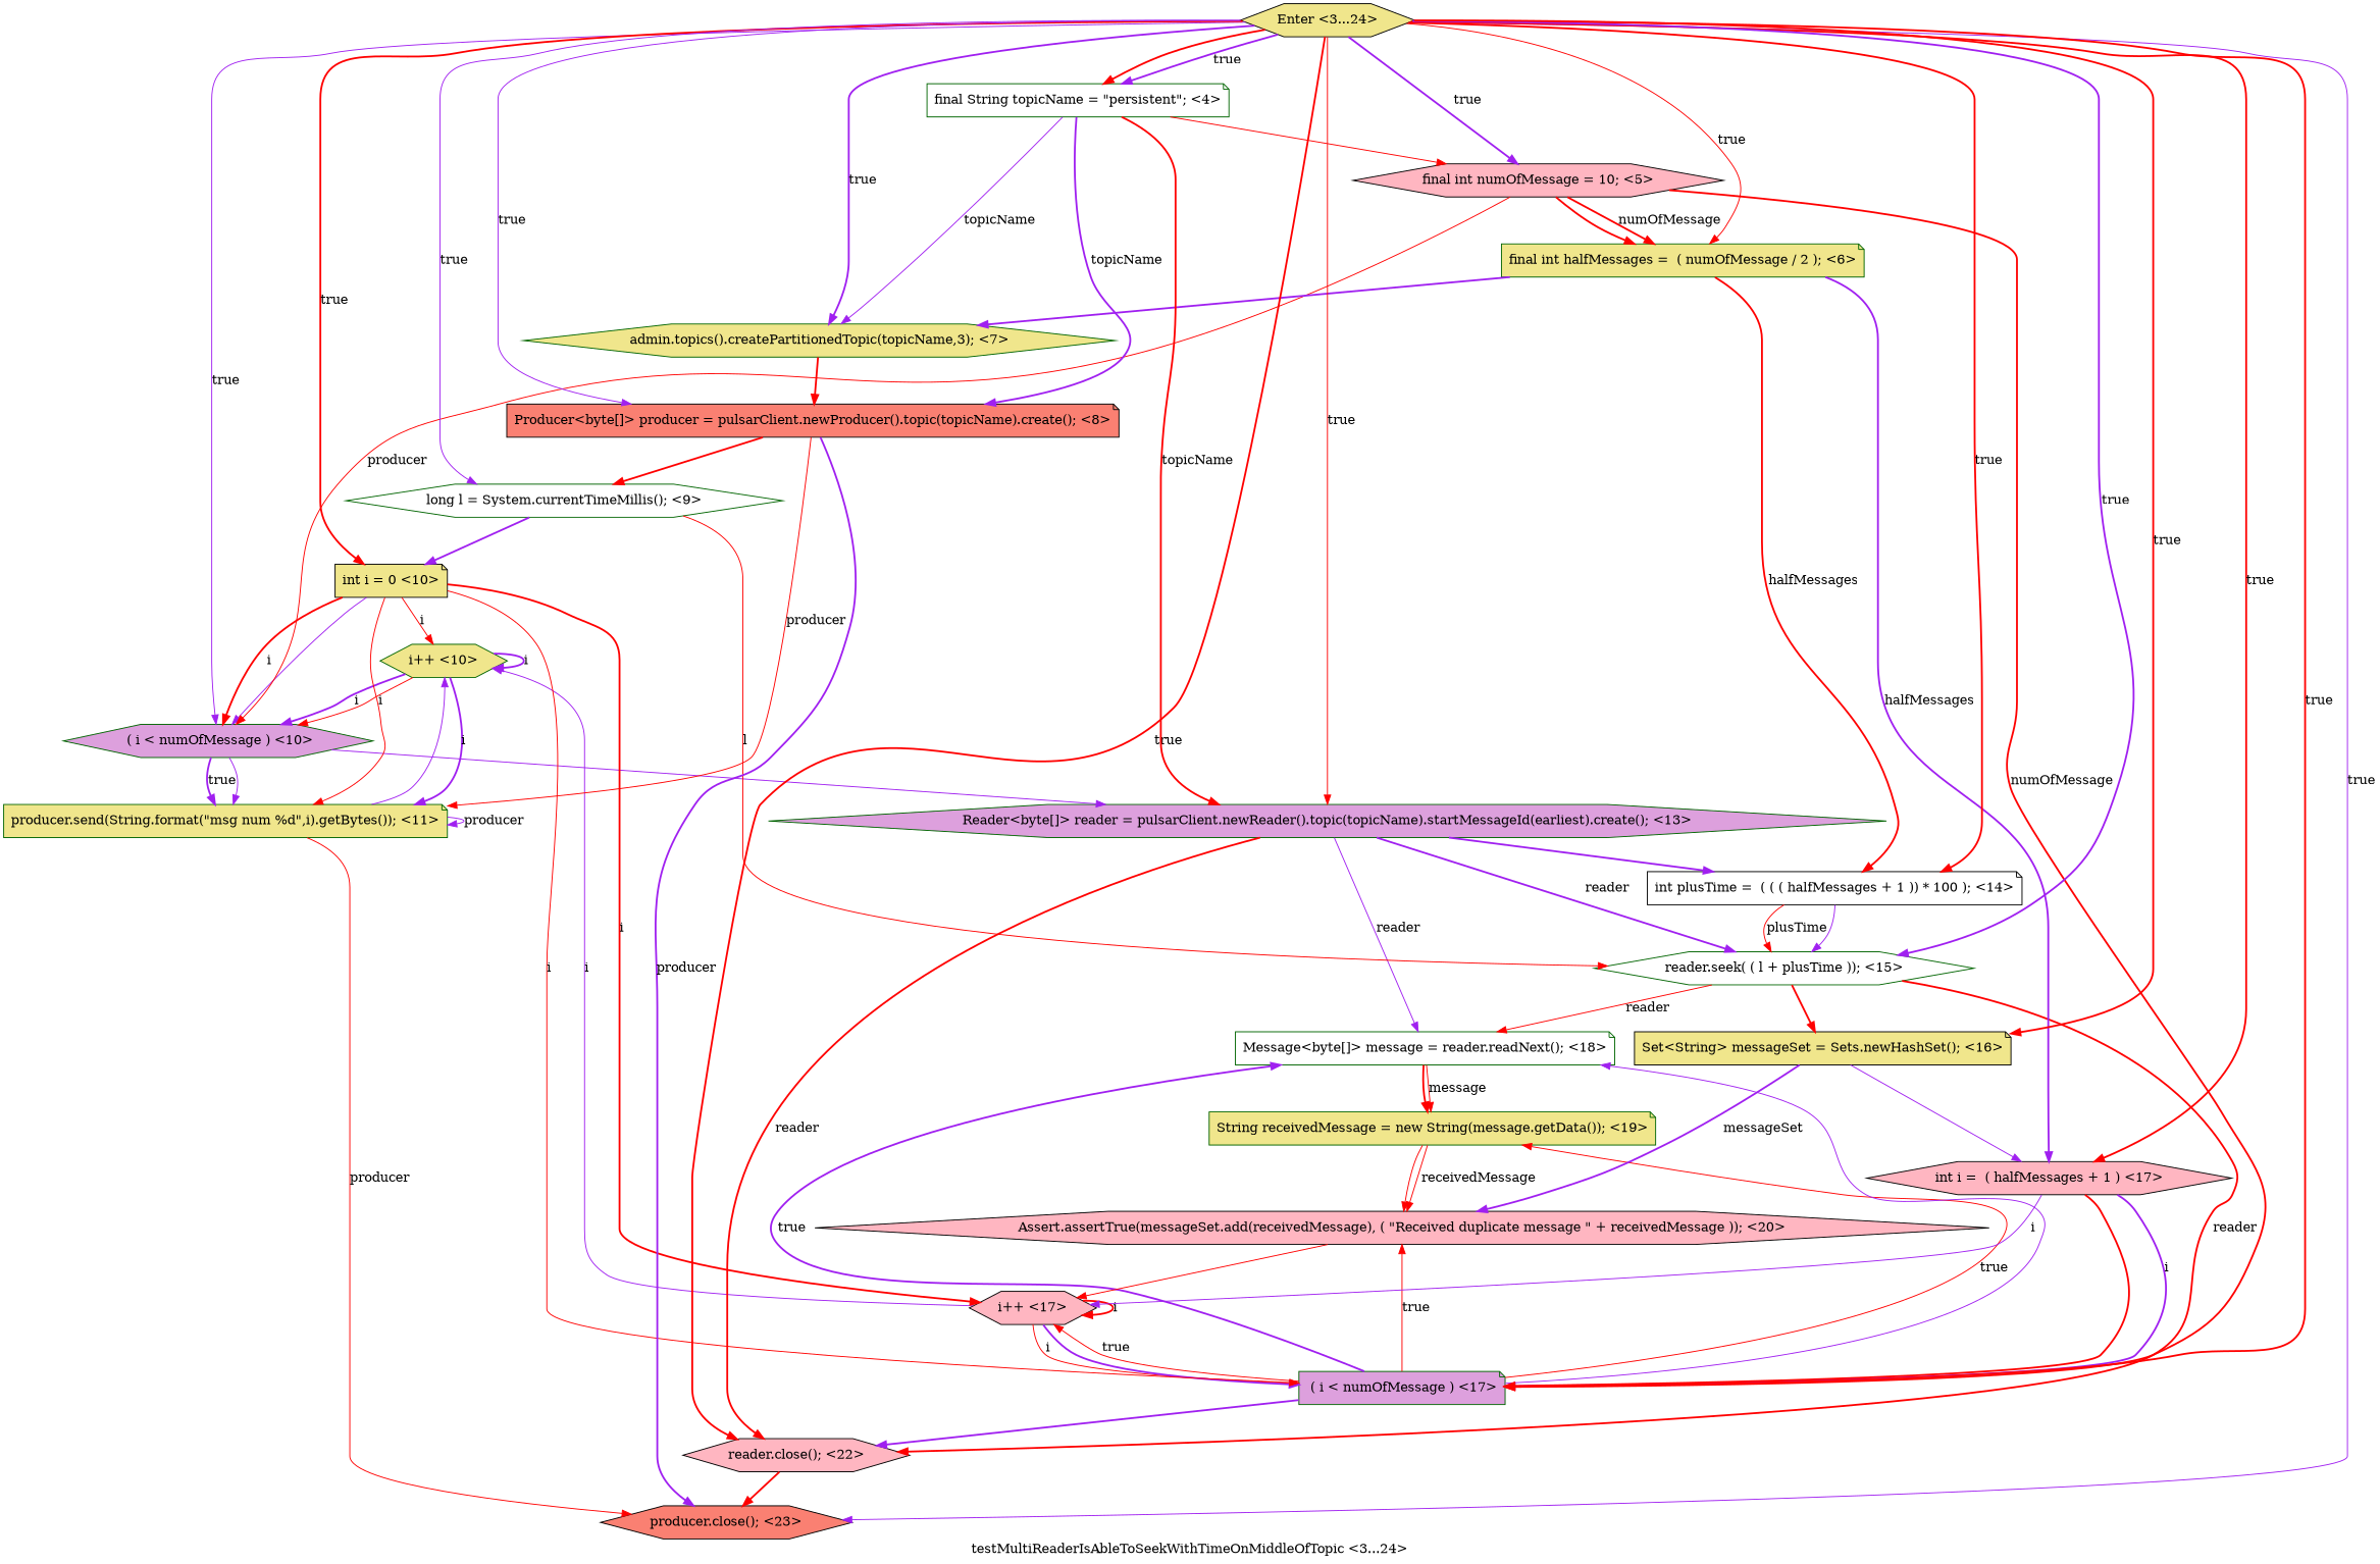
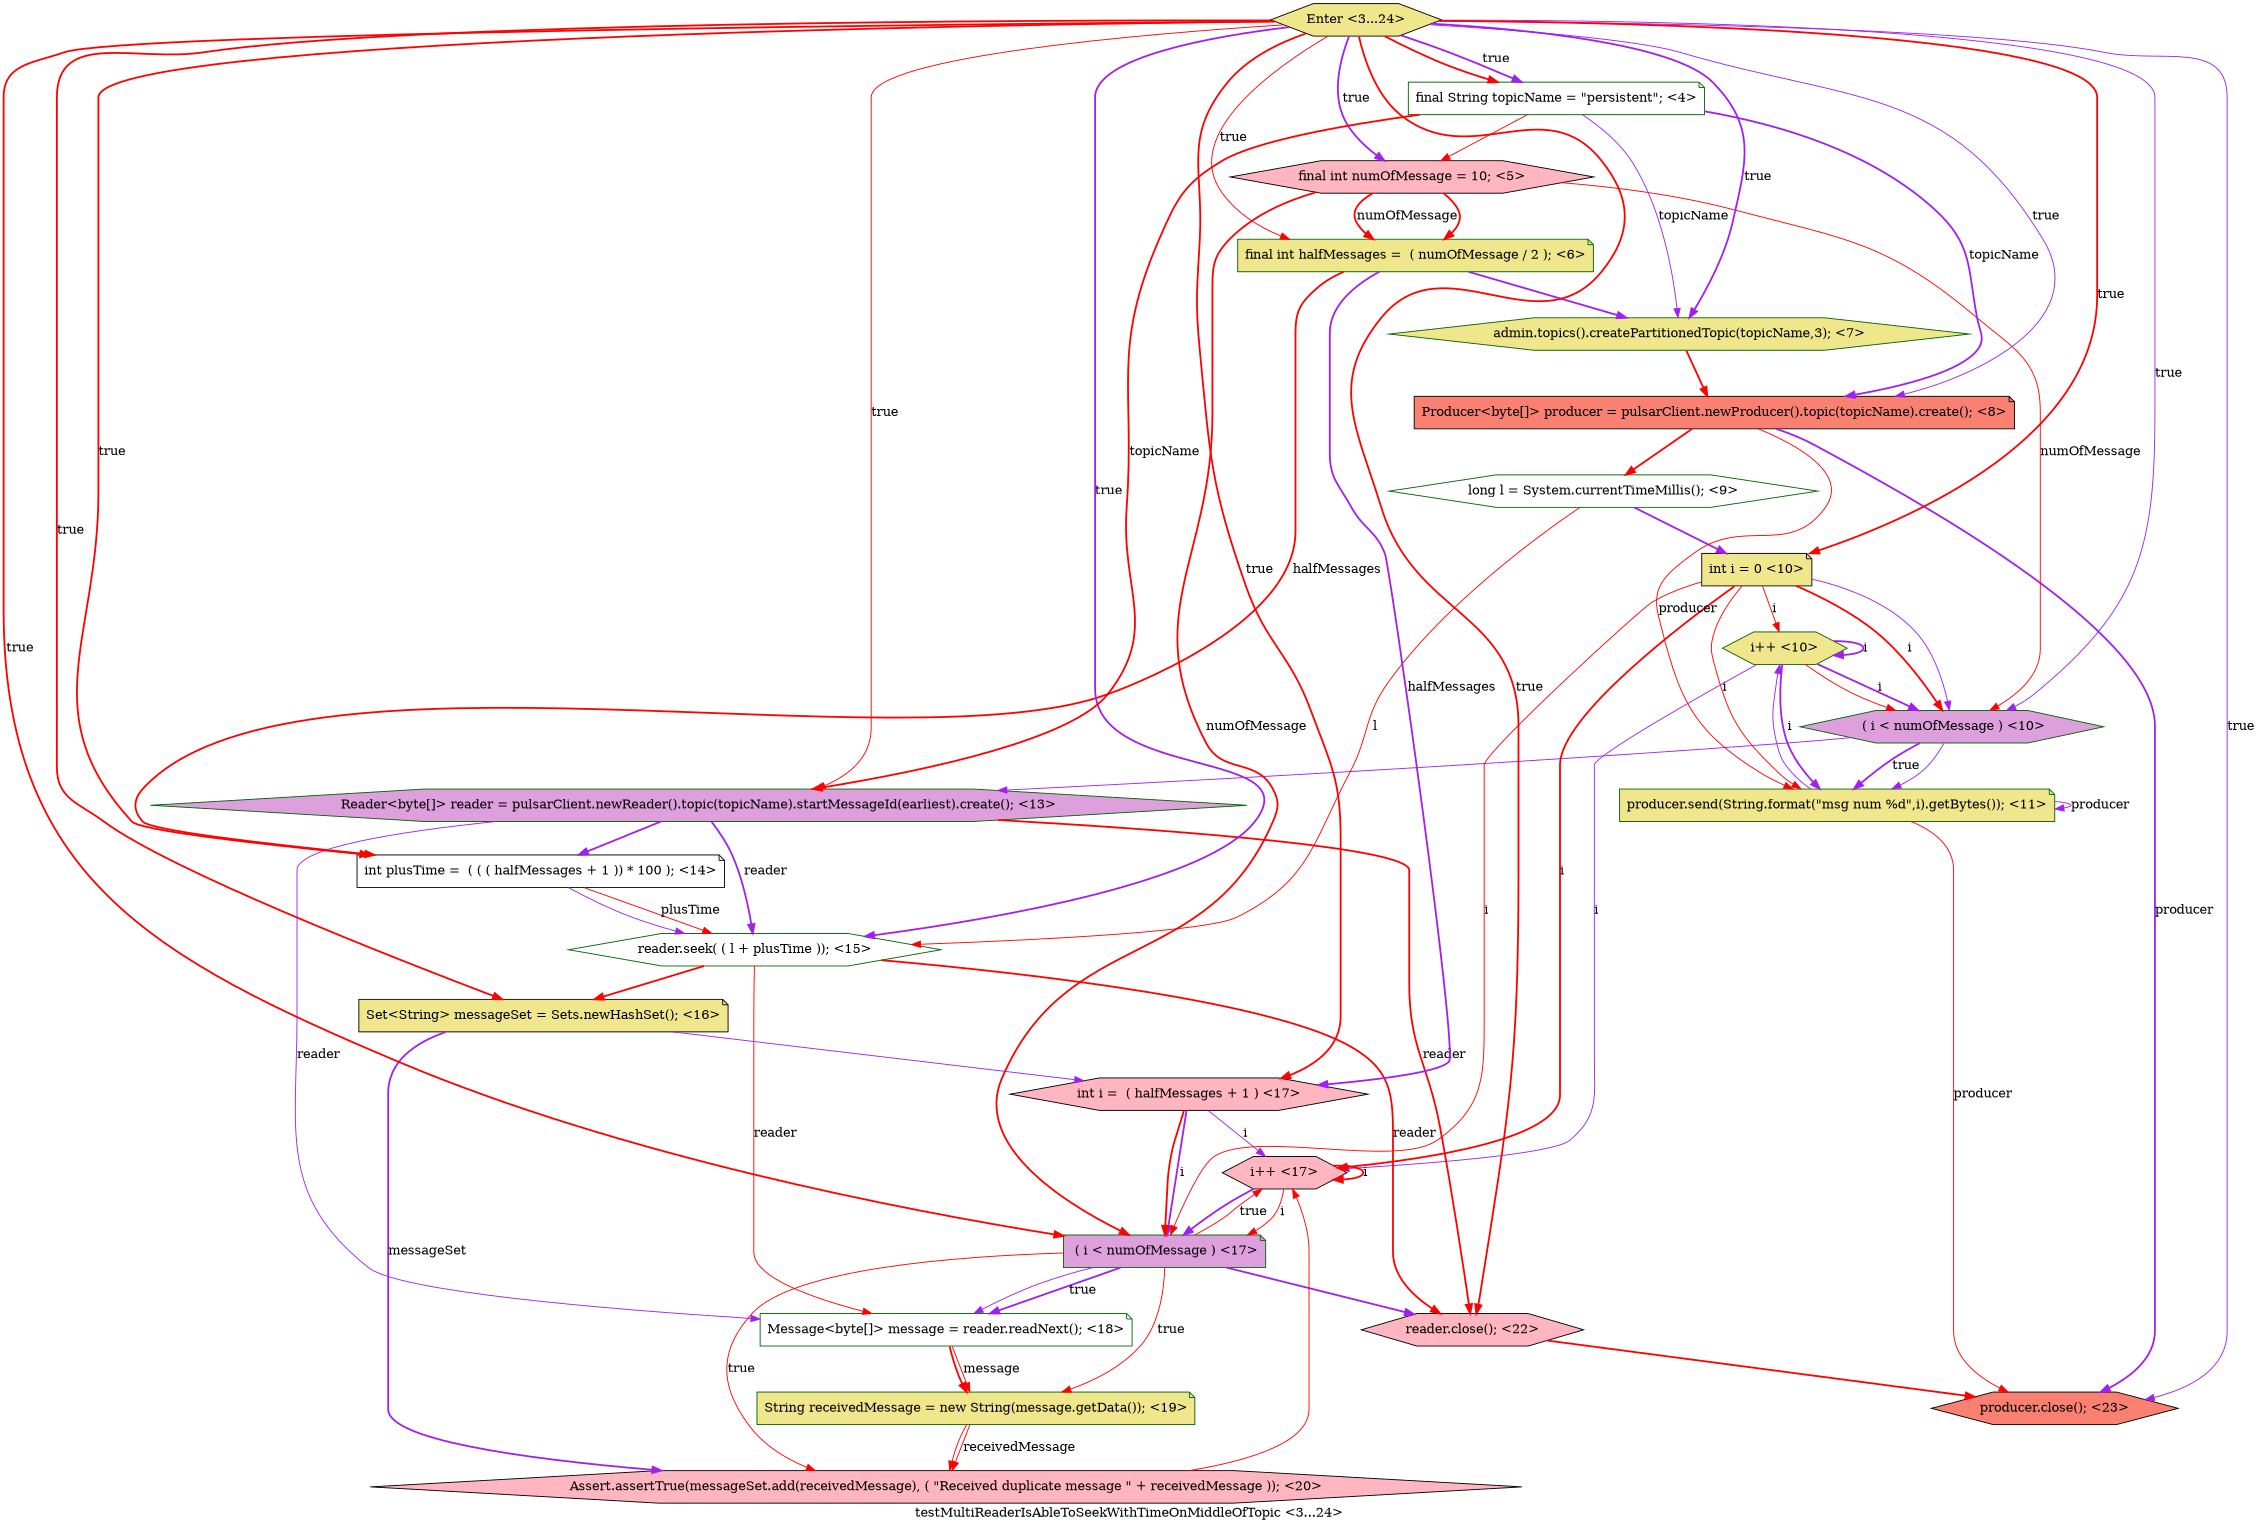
  digraph {
    label="testMultiReaderIsAbleToSeekWithTimeOnMiddleOfTopic <3...24>"
    node [color=darkgreen fillcolor=khaki shape=hexagon style=filled]
    edge [color=red style=bold]
    n1 [label="i++ <10>"]
    n2 [label="producer.send(String.format(\"msg num %d\",i).getBytes()); <11>" shape=note]
    n3 [color=black fillcolor=lightpink label="i++ <17>"]
    n4 [fillcolor=plum label=" ( i < numOfMessage ) <10>"]
    n5 [color=black fillcolor=salmon label="producer.close(); <23>"]
    n6 [fillcolor=plum label=" ( i < numOfMessage ) <17>" shape=note]
    n7 [color=black fillcolor=lightpink label="Assert.assertTrue(messageSet.add(receivedMessage), ( \"Received duplicate message \" + receivedMessage )); <20>"]
    n8 [label="String receivedMessage = new String(message.getData()); <19>" shape=note]
    n9 [fillcolor=white label="Message<byte[]> message = reader.readNext(); <18>" shape=note]
    n10 [color=black fillcolor=lightpink label="reader.close(); <22>"]
    n11 [fillcolor=plum label="Reader<byte[]> reader = pulsarClient.newReader().topic(topicName).startMessageId(earliest).create(); <13>"]
    n12 [color=black fillcolor=lightpink label="int i =  ( halfMessages + 1 ) <17>"]
    n13 [color=black label="int i = 0 <10>" shape=note]
    n14 [color=black fillcolor=white label="int plusTime =  ( ( ( halfMessages + 1 )) * 100 ); <14>" shape=note]
    n15 [fillcolor=white label="reader.seek( ( l + plusTime )); <15>"]
    n16 [color=black label="Set<String> messageSet = Sets.newHashSet(); <16>" shape=note]
    n17 [fillcolor=white label="long l = System.currentTimeMillis(); <9>"]
    n18 [label="admin.topics().createPartitionedTopic(topicName,3); <7>"]
    n19 [color=black fillcolor=salmon label="Producer<byte[]> producer = pulsarClient.newProducer().topic(topicName).create(); <8>" shape=note]
    n20 [color=black fillcolor=lightpink label="final int numOfMessage = 10; <5>"]
    n21 [label="final int halfMessages =  ( numOfMessage / 2 ); <6>" shape=note]
    n22 [color=black label="Enter <3...24>"]
    n23 [fillcolor=white label="final String topicName = \"persistent\"; <4>" shape=note]
    n1 -> n1 [color=purple label=i]
    n1 -> n2 [color=purple label=i]
-   n3 -> n1 [color=purple label=i style=solid]
+   n1 -> n3 [color=purple label=i style=solid]
    n1 -> n4 [color=purple label=i]
    n1 -> n4 [style=solid]
    n2 -> n1 [color=purple style=solid]
    n2 -> n2 [color=purple label=producer style=solid]
    n2 -> n5 [label=producer style=solid]
    n3 -> n3 [label=i]
    n3 -> n6 [label=i style=solid]
    n3 -> n6 [color=purple]
    n4 -> n2 [color=purple label=true]
    n4 -> n2 [color=purple style=solid]
    n4 -> n11 [color=purple style=solid]
    n6 -> n3 [label=true style=solid]
    n6 -> n7 [label=true style=solid]
    n6 -> n8 [label=true style=solid]
    n6 -> n9 [color=purple label=true]
    n6 -> n9 [color=purple style=solid]
    n6 -> n10 [color=purple]
    n7 -> n3 [style=solid]
    n8 -> n7 [label=receivedMessage style=solid]
    n8 -> n7 [style=solid]
    n9 -> n8 [label=message style=solid]
    n9 -> n8
    n10 -> n5
    n11 -> n9 [color=purple label=reader style=solid]
    n11 -> n10 [label=reader]
    n11 -> n14 [color=purple]
    n11 -> n15 [color=purple label=reader]
    n12 -> n3 [color=purple label=i style=solid]
    n12 -> n6 [color=purple label=i]
    n12 -> n6
    n13 -> n1 [label=i style=solid]
    n13 -> n2 [label=i style=solid]
    n13 -> n3 [label=i]
    n13 -> n4 [label=i]
    n13 -> n4 [color=purple style=solid]
    n13 -> n6 [label=i style=solid]
    n14 -> n15 [label=plusTime style=solid]
    n14 -> n15 [color=purple style=solid]
    n15 -> n9 [label=reader style=solid]
    n15 -> n10 [label=reader]
    n15 -> n16
    n16 -> n7 [color=purple label=messageSet]
    n16 -> n12 [color=purple style=solid]
    n17 -> n13 [color=purple]
    n17 -> n15 [label=l style=solid]
    n18 -> n19
    n19 -> n2 [label=producer style=solid]
    n19 -> n5 [color=purple label=producer]
    n19 -> n17
-   n20 -> n4 [label=producer style=solid]
+   n20 -> n4 [label=numOfMessage style=solid]
    n20 -> n6 [label=numOfMessage]
    n20 -> n21 [label=numOfMessage]
    n20 -> n21
    n21 -> n12 [color=purple label=halfMessages]
    n21 -> n14 [label=halfMessages]
    n21 -> n18 [color=purple]
    n22 -> n4 [color=purple label=true style=solid]
    n22 -> n5 [color=purple label=true style=solid]
    n22 -> n6 [label=true]
    n22 -> n10 [label=true]
    n22 -> n11 [label=true style=solid]
    n22 -> n12 [label=true]
    n22 -> n13 [label=true]
    n22 -> n14 [label=true]
    n22 -> n15 [color=purple label=true]
    n22 -> n16 [label=true]
-   n22 -> n17 [color=purple label=true style=solid]
    n22 -> n18 [color=purple label=true]
    n22 -> n19 [color=purple label=true style=solid]
    n22 -> n20 [color=purple label=true]
    n22 -> n21 [label=true style=solid]
    n22 -> n23 [color=purple label=true]
    n22 -> n23
    n23 -> n11 [label=topicName]
    n23 -> n18 [color=purple label=topicName style=solid]
    n23 -> n19 [color=purple label=topicName]
    n23 -> n20 [style=solid]
  }
